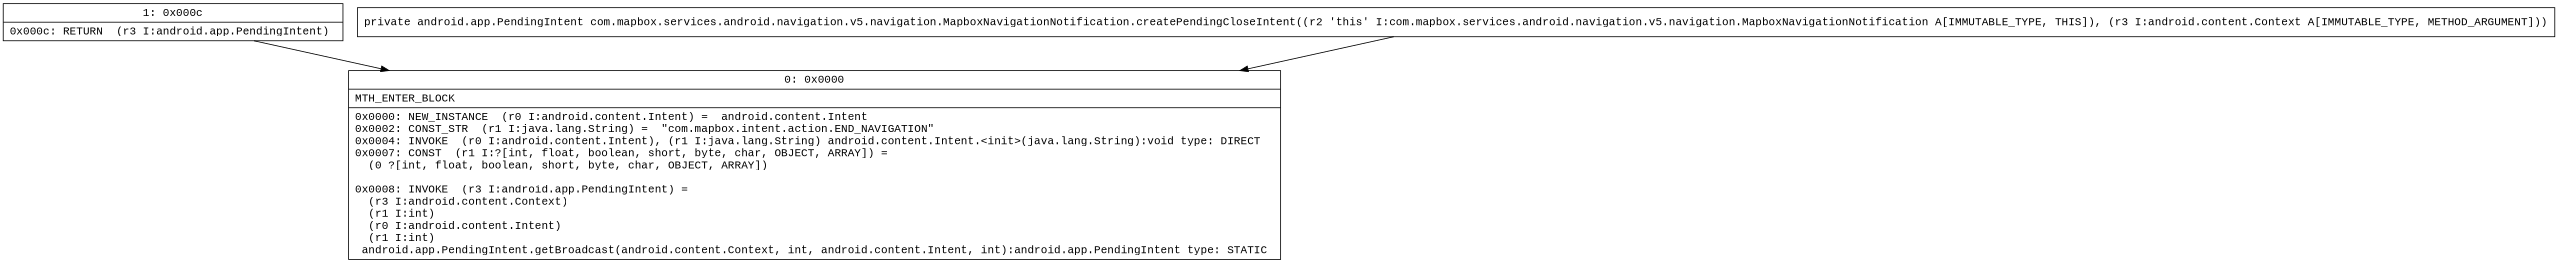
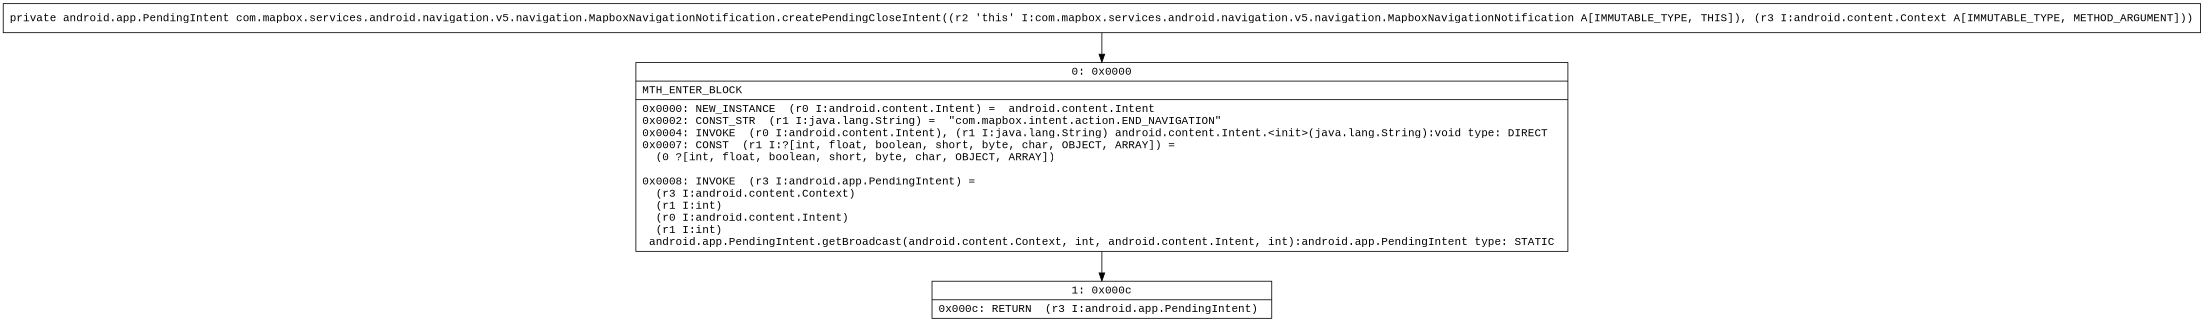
  digraph {
    fontname="Liberation Mono"
    node [shape=record fontname="Liberation Mono"]
    edge [fontname="Liberation Mono"]
    n1 [label="{0\:\ 0x0000|MTH_ENTER_BLOCK\l|0x0000: NEW_INSTANCE  (r0 I:android.content.Intent) =  android.content.Intent \l0x0002: CONST_STR  (r1 I:java.lang.String) =  \"com.mapbox.intent.action.END_NAVIGATION\" \l0x0004: INVOKE  (r0 I:android.content.Intent), (r1 I:java.lang.String) android.content.Intent.\<init\>(java.lang.String):void type: DIRECT \l0x0007: CONST  (r1 I:?[int, float, boolean, short, byte, char, OBJECT, ARRAY]) = \l  (0 ?[int, float, boolean, short, byte, char, OBJECT, ARRAY])\l \l0x0008: INVOKE  (r3 I:android.app.PendingIntent) = \l  (r3 I:android.content.Context)\l  (r1 I:int)\l  (r0 I:android.content.Intent)\l  (r1 I:int)\l android.app.PendingIntent.getBroadcast(android.content.Context, int, android.content.Intent, int):android.app.PendingIntent type: STATIC \l}"]
    n2 [label="{1\:\ 0x000c|0x000c: RETURN  (r3 I:android.app.PendingIntent) \l}"]
    n3 [label="{private android.app.PendingIntent com.mapbox.services.android.navigation.v5.navigation.MapboxNavigationNotification.createPendingCloseIntent((r2 'this' I:com.mapbox.services.android.navigation.v5.navigation.MapboxNavigationNotification A[IMMUTABLE_TYPE, THIS]), (r3 I:android.content.Context A[IMMUTABLE_TYPE, METHOD_ARGUMENT])) }"]
-   n2 -> n1
+   n1 -> n2
    n3 -> n1
  }
